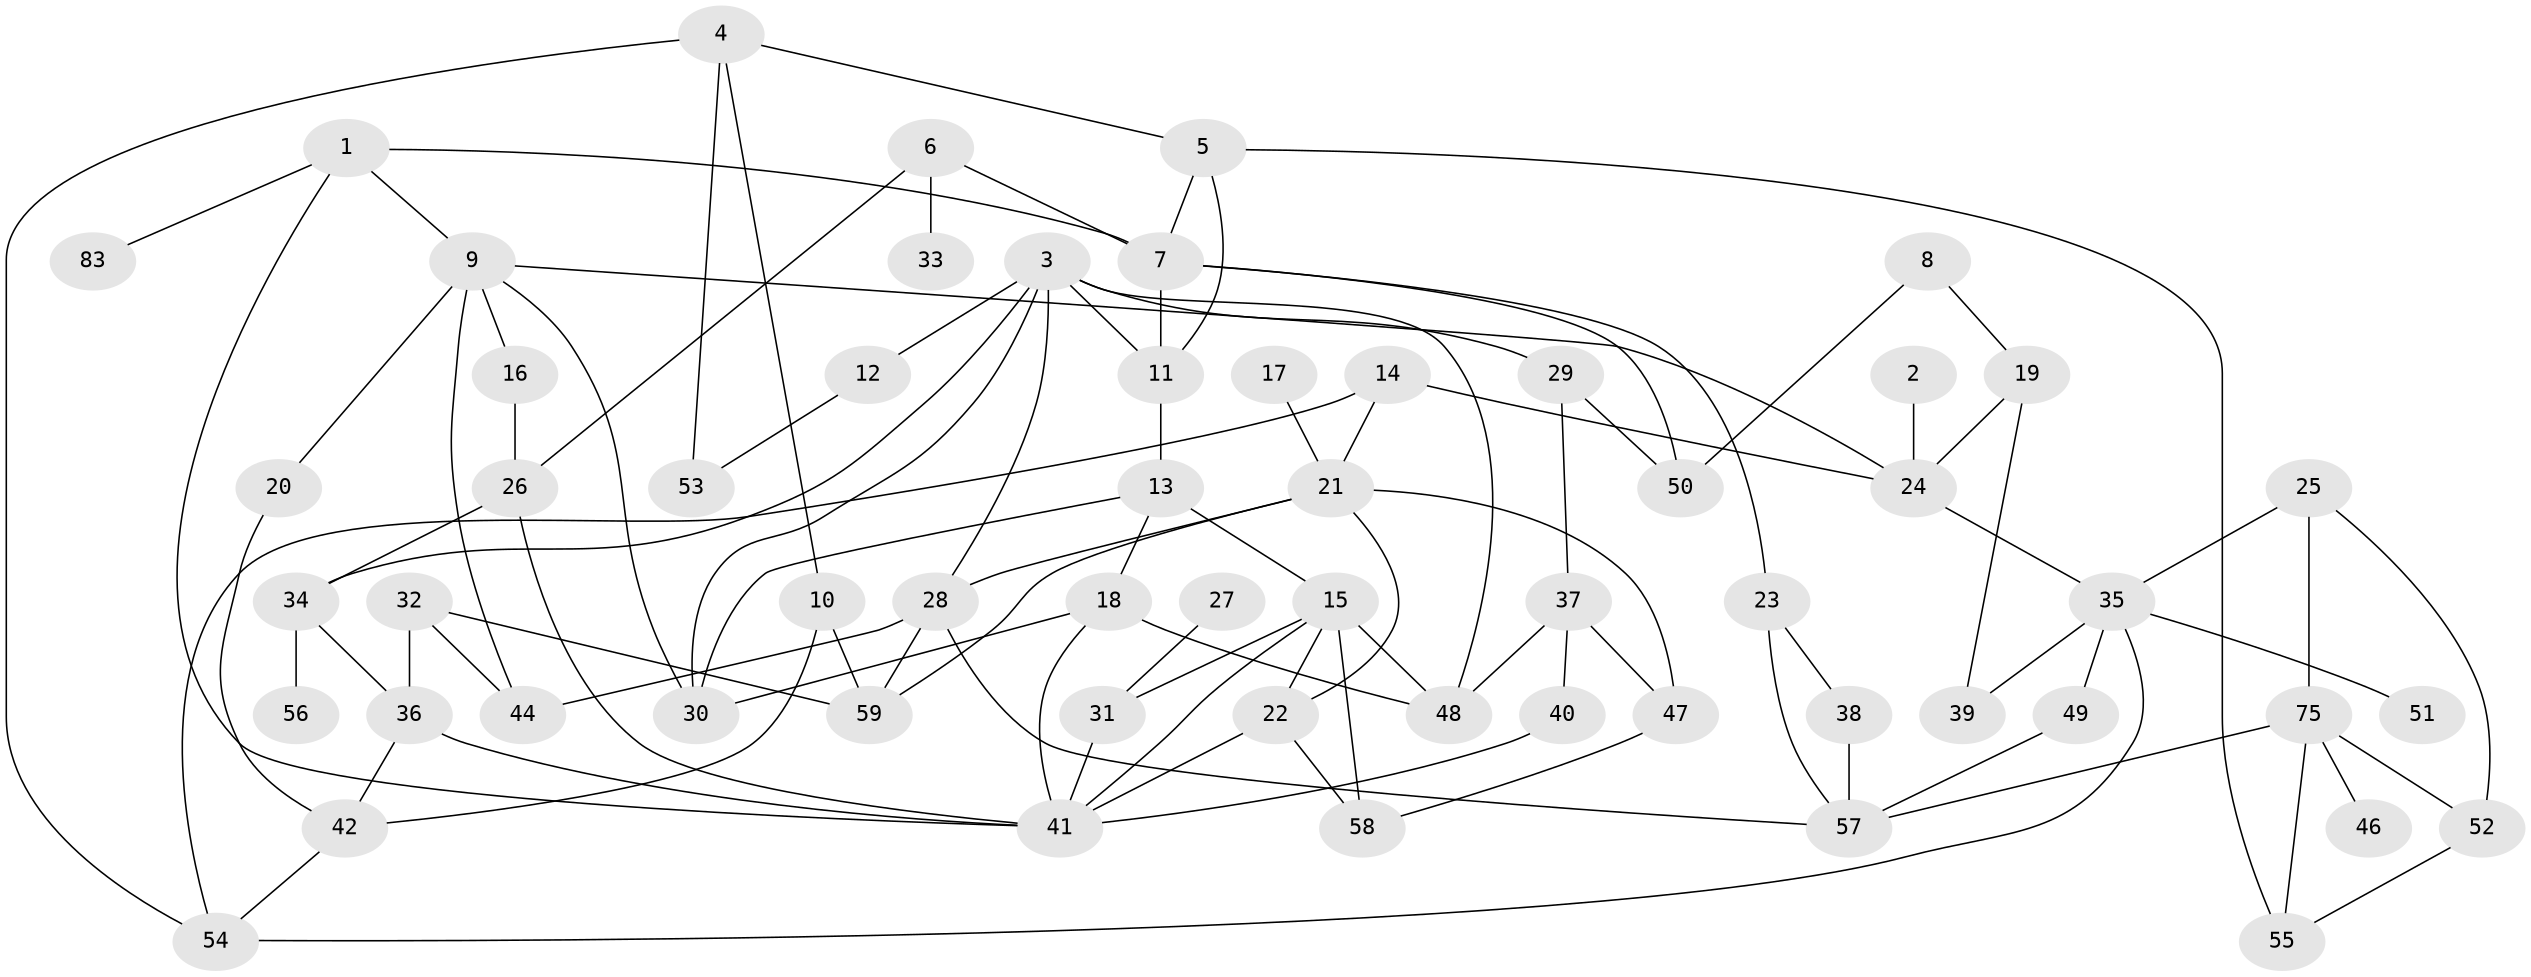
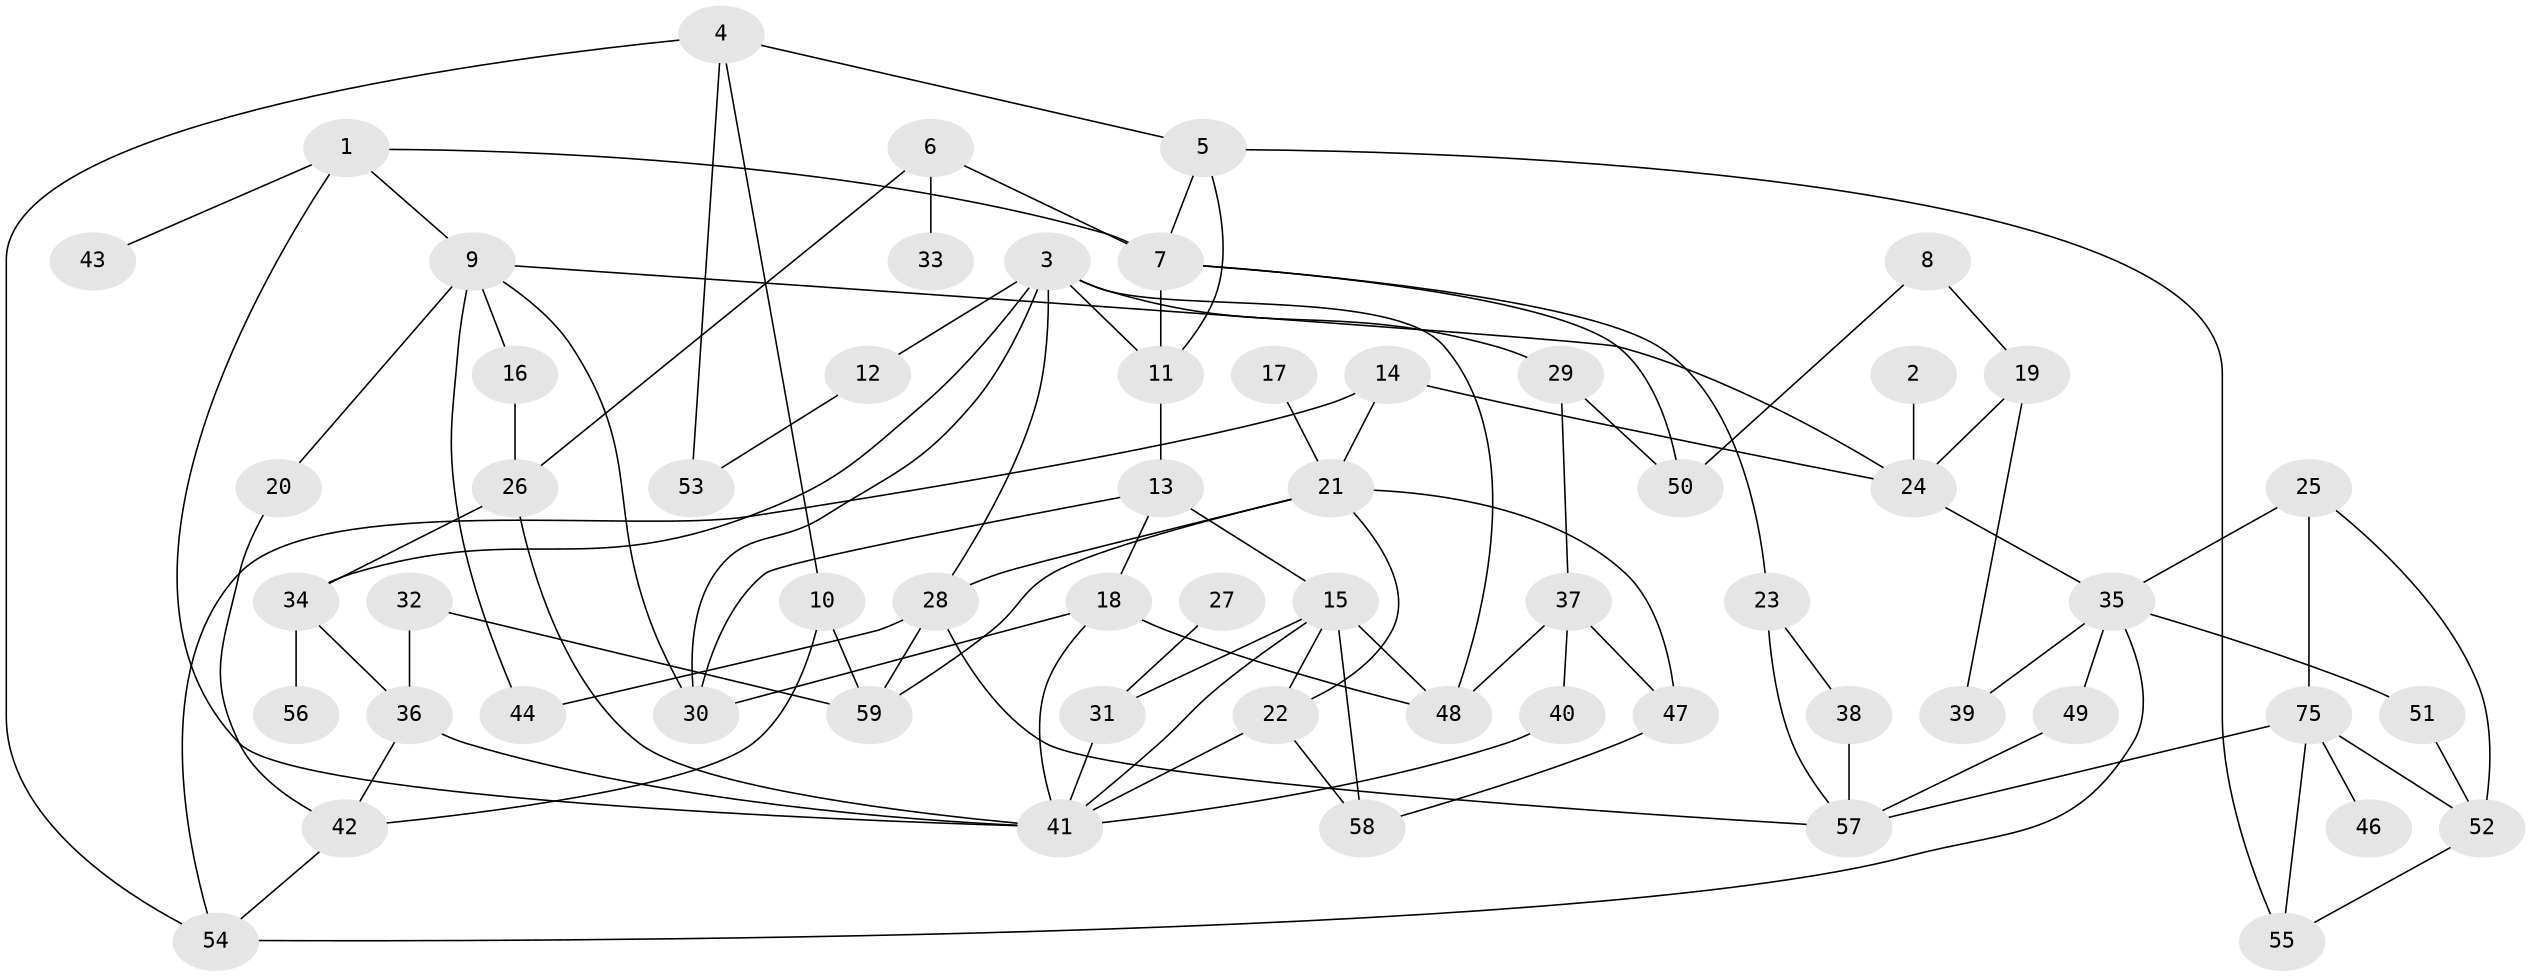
  graph {
    fontname="DejaVu Sans Mono"
    node [color=gray90 fontname="DejaVu Sans Mono" style=filled]
    edge [fontname="DejaVu Sans Mono"]
    1
    7
    9
    41
-   43 [label=83]
+   43
    11
    23
    50
    24
    30
    16
    20
    44
    2
    35
    3
    12
    28
    29
    34
    48
    13
    53
    59
    57
    37
    36
    56
    4
    5
    10
    54
    55
    42
    6
    26
    33
    38
    8
    19
    39
    15
    18
    22
    31
    58
    14
    21
    47
    25
    n51 [label=75]
    52
    17
    49
    51
    46
    27
    40
    32
    1 -- 7
    1 -- 9
    1 -- 41
    1 -- 43
    7 -- 11
    7 -- 23
    7 -- 50
    9 -- 24
    9 -- 30
    9 -- 16
    9 -- 20
    9 -- 44
    11 -- 13
    23 -- 57
    23 -- 38
    24 -- 35
    16 -- 26
    20 -- 42
    2 -- 24
    35 -- 54
    35 -- 39
    35 -- 49
    35 -- 51
    3 -- 11
    3 -- 30
    3 -- 12
    3 -- 28
    3 -- 29
    3 -- 34
    3 -- 48
    12 -- 53
    28 -- 44
    28 -- 59
    28 -- 57
    29 -- 50
    29 -- 37
    34 -- 36
    34 -- 56
    13 -- 30
    13 -- 15
    13 -- 18
    37 -- 48
    37 -- 47
    37 -- 40
    36 -- 41
    36 -- 42
    4 -- 53
    4 -- 5
    4 -- 10
    4 -- 54
    5 -- 7
    5 -- 11
    5 -- 55
    10 -- 59
    10 -- 42
    42 -- 54
    6 -- 7
    6 -- 26
    6 -- 33
    26 -- 41
    26 -- 34
    38 -- 57
    8 -- 50
    8 -- 19
    19 -- 24
    19 -- 39
    15 -- 41
    15 -- 48
    15 -- 22
    15 -- 31
    15 -- 58
    18 -- 41
    18 -- 30
    18 -- 48
    22 -- 41
    22 -- 58
    31 -- 41
    14 -- 24
    14 -- 54
    14 -- 21
    21 -- 28
    21 -- 59
    21 -- 22
    21 -- 47
    47 -- 58
    25 -- 35
    25 -- n51
    25 -- 52
    n51 -- 57
    n51 -- 55
    n51 -- 52
    n51 -- 46
    52 -- 55
    17 -- 21
    49 -- 57
+   51 -- 52
    27 -- 31
    40 -- 41
-   32 -- 44
    32 -- 59
    32 -- 36
  }
